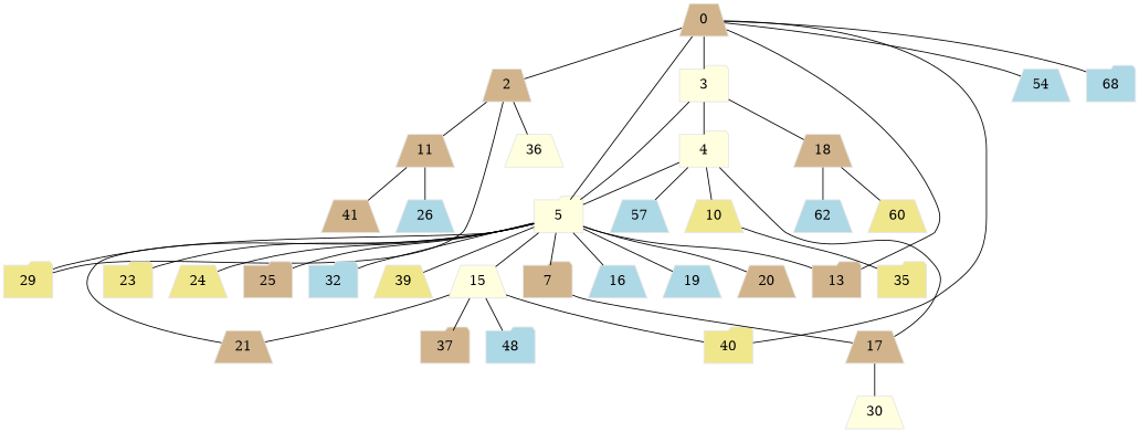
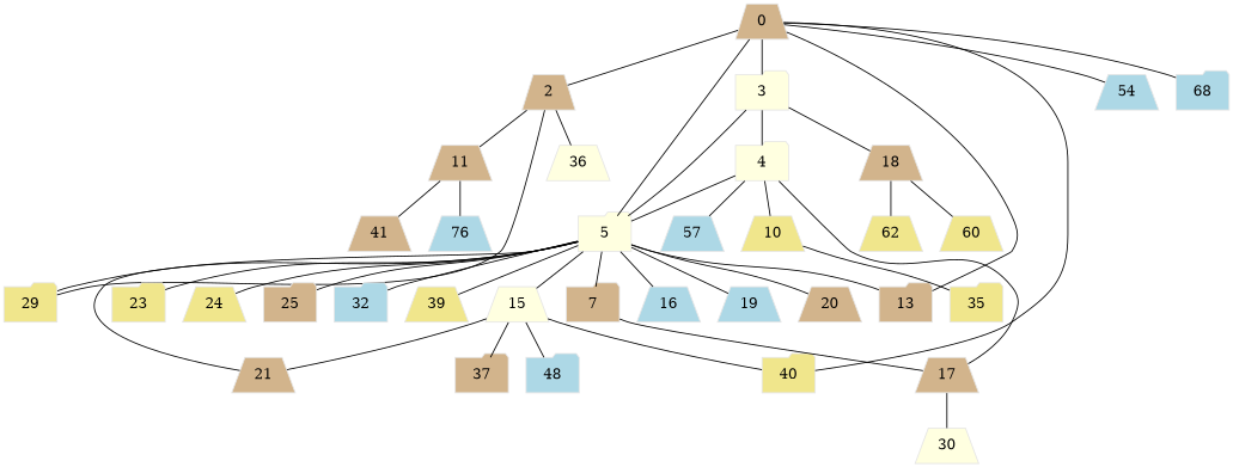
  graph {
    node [color=gray90 fillcolor=tan shape=trapezium style=filled]
    n1 [label=0 super="+6"]
    2
    3 [fillcolor=lightyellow shape=folder]
    5 [fillcolor=lightyellow shape=folder super="+9+47+38+33+8+43+53+50+64+67+56+14"]
    13 [shape=folder super="+28"]
    40 [fillcolor=khaki shape=folder]
    54 [fillcolor=lightblue]
    68 [fillcolor=lightblue shape=folder]
    11
    29 [fillcolor=khaki shape=folder]
    36 [fillcolor=lightyellow super="+71"]
    4 [fillcolor=lightyellow shape=folder]
    18
    7 [shape=folder]
    15 [fillcolor=lightyellow]
    16 [fillcolor=lightblue]
    19 [fillcolor=lightblue]
    20
    21 [super="+42+52+44+45+61+51+22"]
    23 [fillcolor=khaki shape=folder]
    24 [fillcolor=khaki]
    25 [shape=folder]
    32 [fillcolor=lightblue shape=folder]
    n24 [fillcolor=khaki label=39]
-   26 [fillcolor=lightblue]
+   26 [fillcolor=lightblue label=76]
    41
    10 [fillcolor=khaki]
    17
    57 [fillcolor=lightblue]
    60 [fillcolor=khaki]
-   62 [fillcolor=lightblue]
+   62 [fillcolor=khaki]
    35 [fillcolor=khaki shape=folder super="+58+59"]
    30 [fillcolor=lightyellow]
    37 [shape=folder]
    48 [fillcolor=lightblue shape=folder]
    n1 -- 2
    n1 -- 3
    n1 -- 5 [weight=3]
    n1 -- 13
    n1 -- 40
    n1 -- 54
    n1 -- 68
    2 -- 11
    2 -- 29
    2 -- 36
    3 -- 5
    3 -- 4
    3 -- 18
    5 -- 13
    5 -- 29
    5 -- 7
    5 -- 15 [weight=2]
    5 -- 16
    5 -- 19
    5 -- 20 [weight=2]
    5 -- 21
    5 -- 23
    5 -- 24
    5 -- 25
    5 -- 32
    5 -- n24
    11 -- 26
    11 -- 41
    4 -- 5
    4 -- 10
    4 -- 17
    4 -- 57
    18 -- 60
    18 -- 62
    7 -- 17
    15 -- 40
    15 -- 21
    15 -- 37
    15 -- 48
    10 -- 35
    17 -- 30
  }
